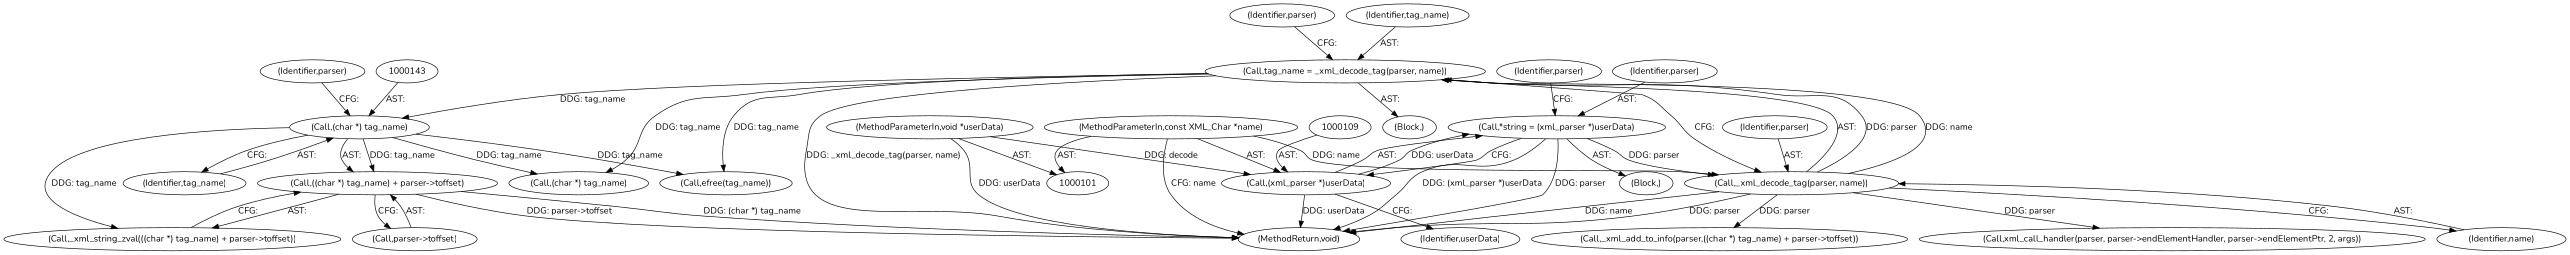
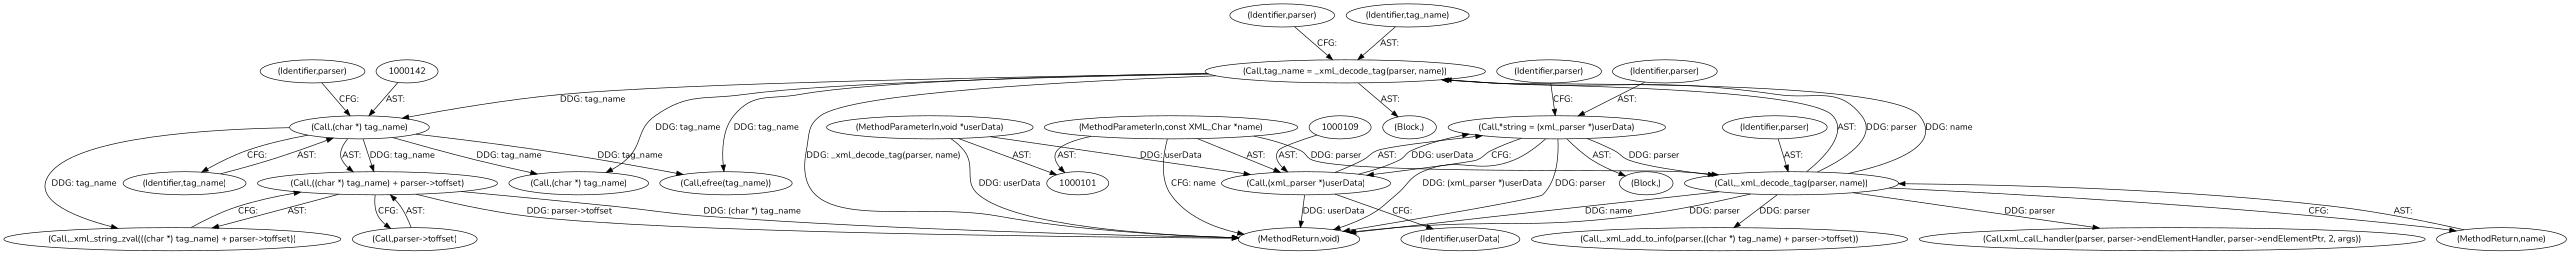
  digraph {
    fontname=Nunito
    node [fontname=Nunito]
    edge [fontname=Nunito]
    n1 [label="(Call,((char *) tag_name) + parser->toffset)"]
    n2 [label="(MethodReturn,void)"]
    n3 [label="(Call,parser->toffset)"]
    n4 [label="(Call,_xml_string_zval(((char *) tag_name) + parser->toffset))"]
    n5 [label="(Call,(char *) tag_name)"]
    n6 [label="(Call,(char *) tag_name)"]
    n7 [label="(Identifier,tag_name)"]
    n8 [label="(Call,efree(tag_name))"]
    n9 [label="(Call,tag_name = _xml_decode_tag(parser, name))"]
    n10 [label="(Call,_xml_decode_tag(parser, name))"]
    n11 [label="(Block,)"]
    n12 [label="(Call,_xml_add_to_info(parser,((char *) tag_name) + parser->toffset))"]
    n13 [label="(Call,xml_call_handler(parser, parser->endElementHandler, parser->endElementPtr, 2, args))"]
-   n14 [label="(Identifier,name)"]
+   n14 [label="(MethodReturn,name)"]
    n15 [label="(Call,*string = (xml_parser *)userData)"]
    n16 [label="(Call,(xml_parser *)userData)"]
    n17 [label="(Block,)"]
    n18 [label="(Identifier,userData)"]
    n19 [label="(MethodParameterIn,void *userData)"]
    1000101
    n21 [label="(MethodParameterIn,const XML_Char *name)"]
    n22 [label="(Identifier,parser)"]
    n23 [label="(Identifier,parser)"]
    n24 [label="(Identifier,parser)"]
    n25 [label="(Identifier,parser)"]
    n26 [label="(Identifier,parser)"]
    n27 [label="(Identifier,tag_name)"]
-   1000142 [label=1000143]
+   1000142
    1000109
    n1 -> n2 [label="DDG: (char *) tag_name"]
    n1 -> n2 [label="DDG: parser->toffset"]
    n1 -> n3 [label="CFG: "]
    n1 -> n4 [label="AST: "]
    n3 -> n1 [label="AST: "]
    n4 -> n1 [label="CFG: "]
    n5 -> n1 [label="AST: "]
    n5 -> n1 [label="DDG: tag_name"]
    n5 -> n4 [label="DDG: tag_name"]
    n5 -> n6 [label="DDG: tag_name"]
    n5 -> n7 [label="CFG: "]
    n5 -> n8 [label="DDG: tag_name"]
    n7 -> n5 [label="AST: "]
    n9 -> n2 [label="DDG: _xml_decode_tag(parser, name)"]
    n9 -> n5 [label="DDG: tag_name"]
    n9 -> n6 [label="DDG: tag_name"]
    n9 -> n8 [label="DDG: tag_name"]
-   n9 -> n10 [label="CFG: "]
    n9 -> n11 [label="AST: "]
    n10 -> n2 [label="DDG: name"]
    n10 -> n2 [label="DDG: parser"]
    n10 -> n9 [label="AST: "]
    n10 -> n9 [label="DDG: parser"]
    n10 -> n9 [label="DDG: name"]
    n10 -> n12 [label="DDG: parser"]
    n10 -> n13 [label="DDG: parser"]
    n10 -> n14 [label="CFG: "]
    n14 -> n10 [label="AST: "]
    n15 -> n2 [label="DDG: (xml_parser *)userData"]
    n15 -> n2 [label="DDG: parser"]
    n15 -> n10 [label="DDG: parser"]
    n15 -> n16 [label="CFG: "]
    n15 -> n17 [label="AST: "]
    n16 -> n2 [label="DDG: userData"]
    n16 -> n15 [label="AST: "]
    n16 -> n15 [label="DDG: userData"]
    n16 -> n18 [label="CFG: "]
    n19 -> n2 [label="DDG: userData"]
-   n19 -> n16 [label="DDG: decode"]
+   n19 -> n16 [label="DDG: userData"]
    n19 -> 1000101 [label="AST: "]
    n21 -> n2 [label="CFG: name"]
-   n21 -> n10 [label="DDG: name"]
+   n21 -> n10 [label="DDG: parser"]
    n21 -> n16 [label="AST: "]
    n21 -> 1000101 [label="AST: "]
    n22 -> n10 [label="AST: "]
    n23 -> n5 [label="CFG: "]
    n24 -> n9 [label="CFG: "]
    n25 -> n15 [label="AST: "]
    n26 -> n15 [label="CFG: "]
    n27 -> n9 [label="AST: "]
    1000142 -> n5 [label="AST: "]
    1000109 -> n16 [label="AST: "]
  }
